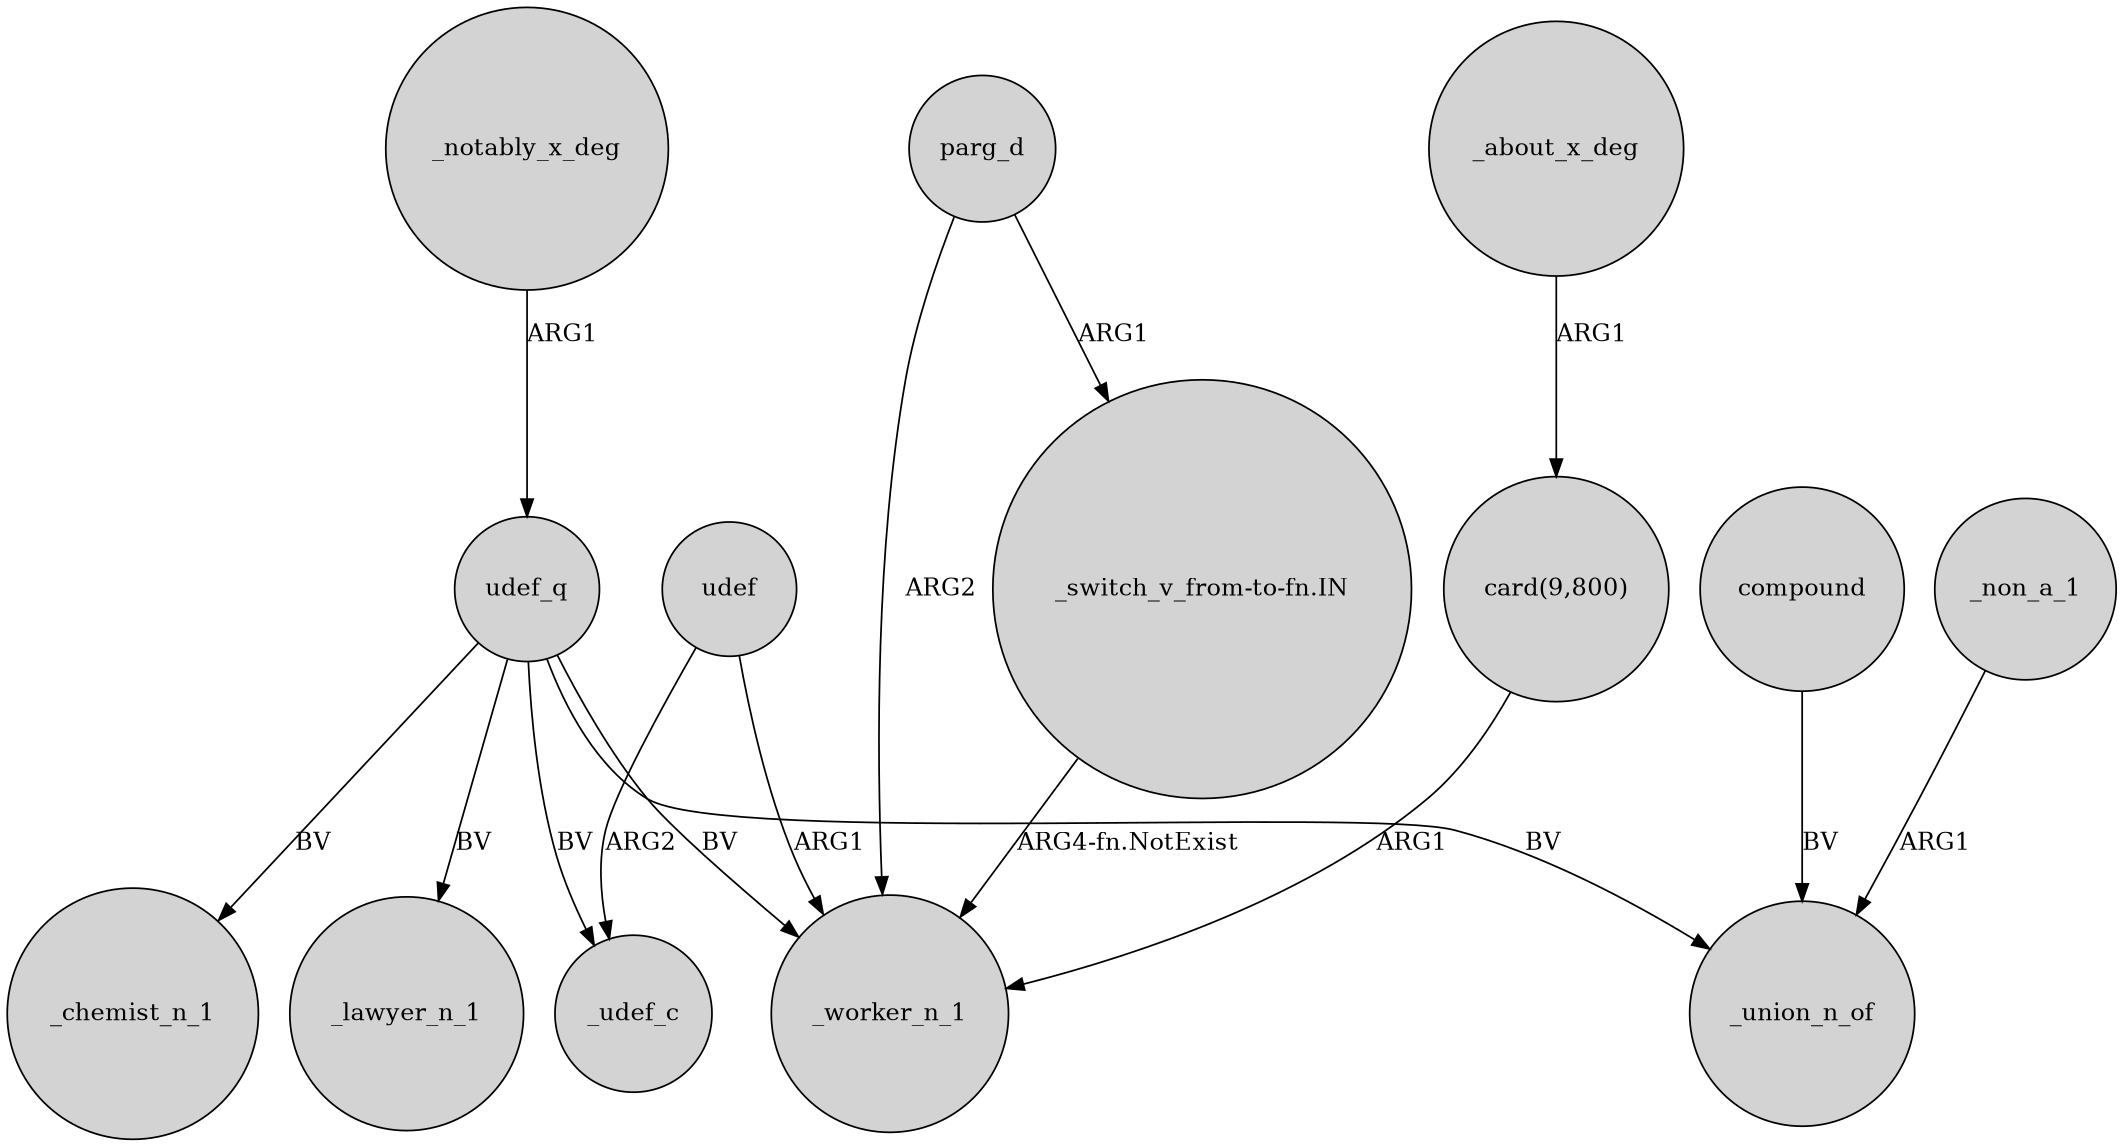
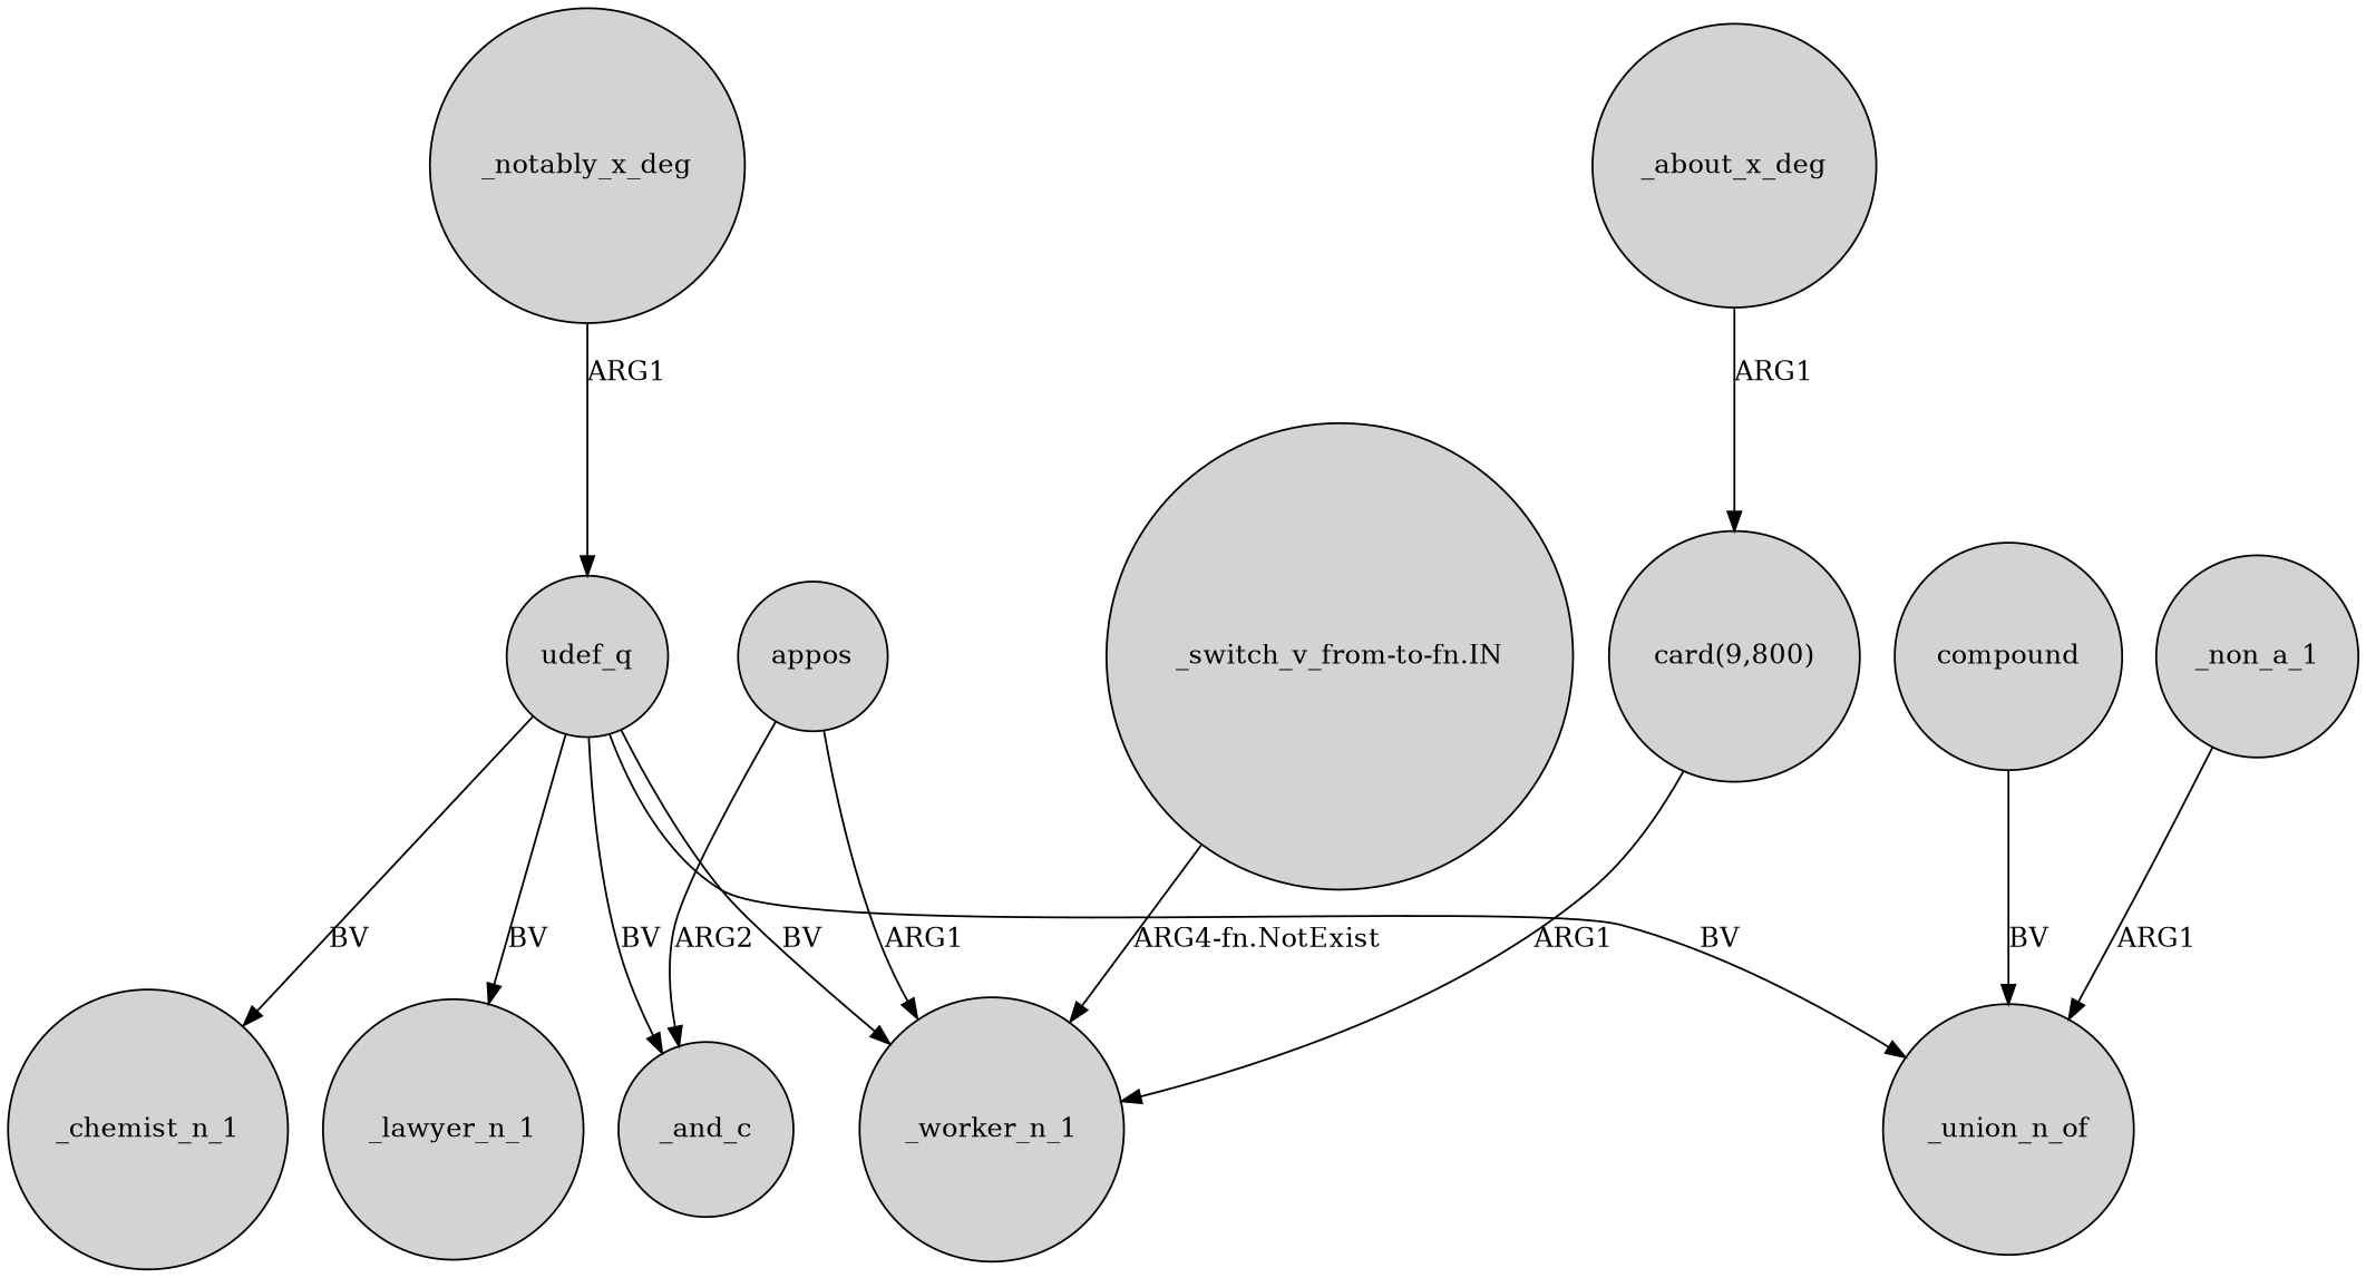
  digraph {
    node [shape=circle style=filled]
    _notably_x_deg
    udef_q
    _worker_n_1
    _union_n_of
    _chemist_n_1
-   _and_c [label=_udef_c]
+   _and_c
    _lawyer_n_1
    "_switch_v_from-to-fn.IN"
    compound
    _about_x_deg
    "card(9,800)"
    _non_a_1
-   parg_d
-   appos [label=udef]
+   appos
    _notably_x_deg -> udef_q [label=ARG1]
    udef_q -> _worker_n_1 [label=BV]
    udef_q -> _union_n_of [label=BV]
    udef_q -> _chemist_n_1 [label=BV]
    udef_q -> _and_c [label=BV]
    udef_q -> _lawyer_n_1 [label=BV]
    "_switch_v_from-to-fn.IN" -> _worker_n_1 [label="ARG4-fn.NotExist"]
    compound -> _union_n_of [label=BV]
    _about_x_deg -> "card(9,800)" [label=ARG1]
    "card(9,800)" -> _worker_n_1 [label=ARG1]
    _non_a_1 -> _union_n_of [label=ARG1]
-   parg_d -> _worker_n_1 [label=ARG2]
-   parg_d -> "_switch_v_from-to-fn.IN" [label=ARG1]
    appos -> _worker_n_1 [label=ARG1]
    appos -> _and_c [label=ARG2]
  }
